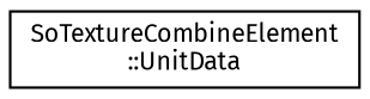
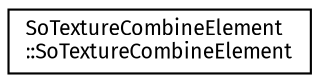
  digraph {
    rankdir=LR
    fontname="Fira Sans"
-   n1 [color=black fillcolor=white fontname="Fira Sans" fontsize=10 height=0.2 label="SoTextureCombineElement\l::UnitData" shape=record style=filled width=0.4]
+   n1 [color=black fillcolor=white fontname="Fira Sans" fontsize=10 height=0.2 label="SoTextureCombineElement\l::SoTextureCombineElement" shape=record style=filled width=0.4]
  }
